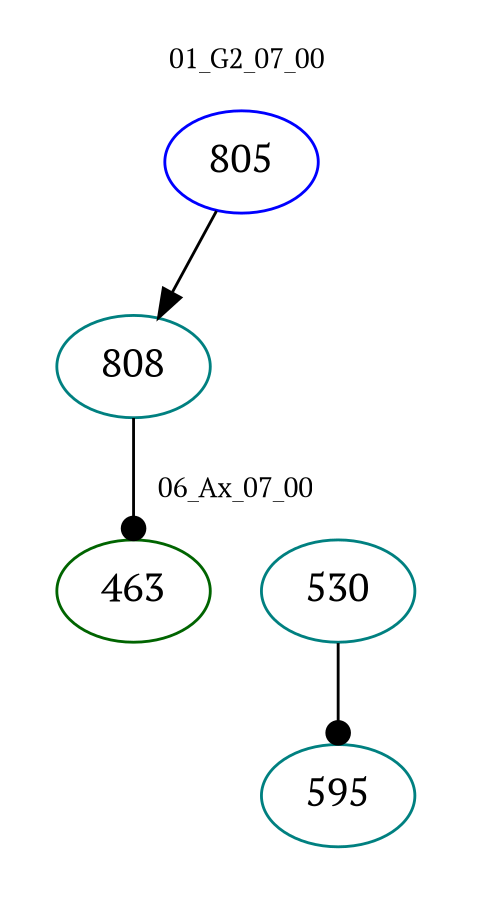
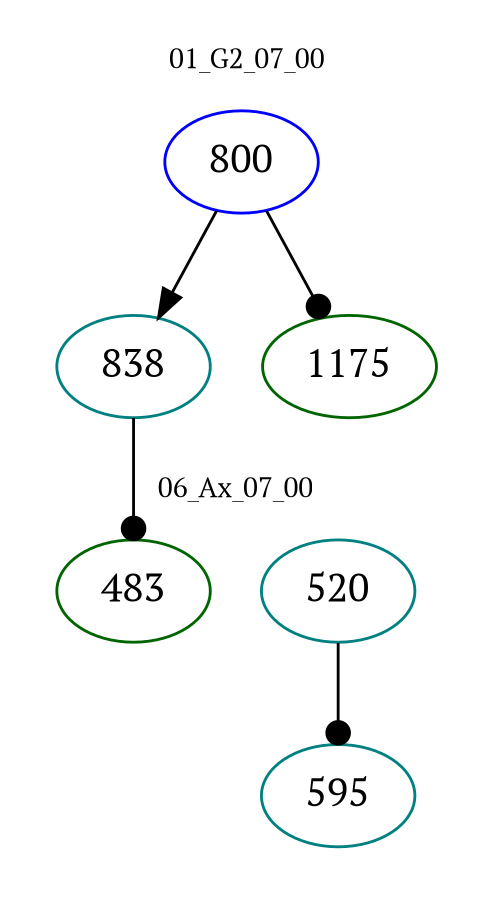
  digraph {
    fontname="PT Serif"
    node [color=teal fontname="PT Serif"]
    edge [arrowhead=dot color=black fontname="PT Serif"]
-   n1 [label=530]
-   n2 [color=darkgreen label=463]
+   n1 [label=520]
+   n2 [color=darkgreen label=483]
    n3 [label=595]
-   n4 [color=blue label=805]
-   n5 [label=808]
+   n4 [color=blue label=800]
+   n5 [label=838]
+   n6 [color=darkgreen label=1175]
    subgraph cluster_1 {
      color=white
      fontsize=10
      label="06_Ax_07_00"
      n1
      n2
      n3
    }
    subgraph cluster_2 {
      color=white
      fontsize=10
      label="01_G2_07_00"
      n4
      n5
+     n6
    }
    n1 -> n3
    n4 -> n5 [arrowhead=normal]
+   n4 -> n6
    n5 -> n2
  }
